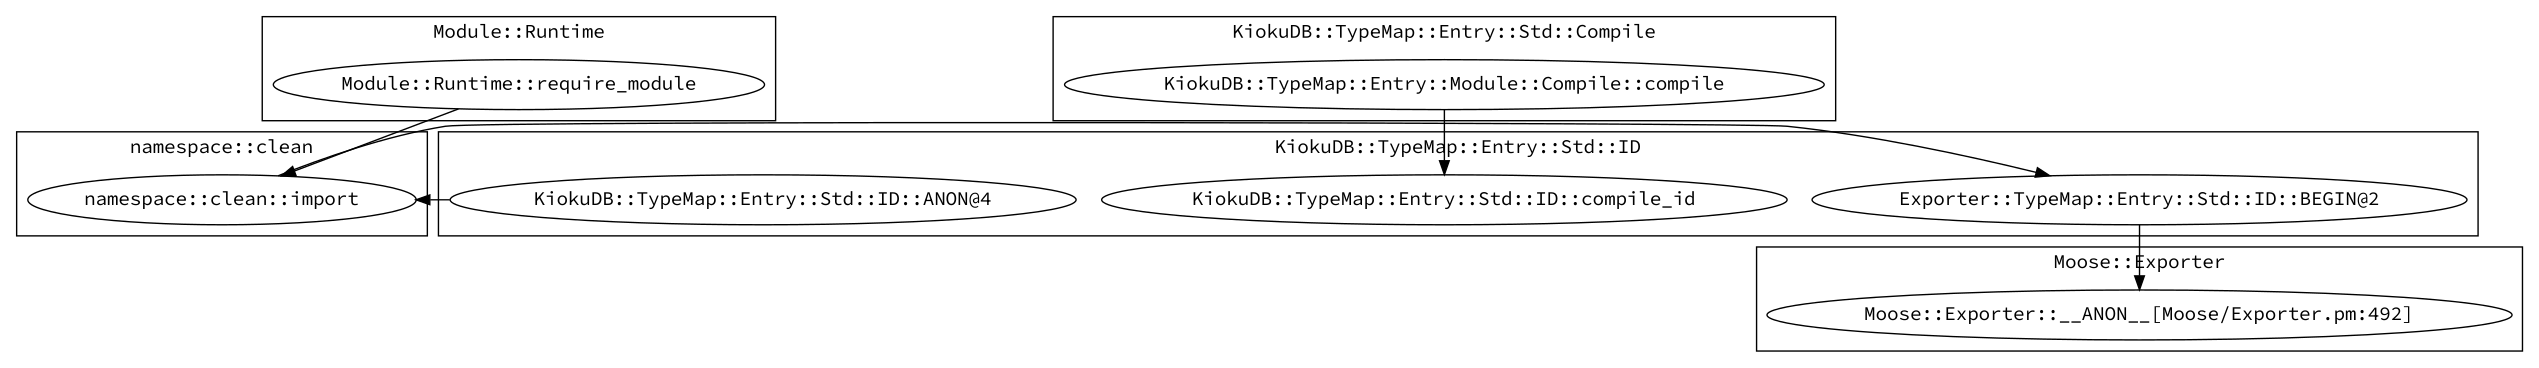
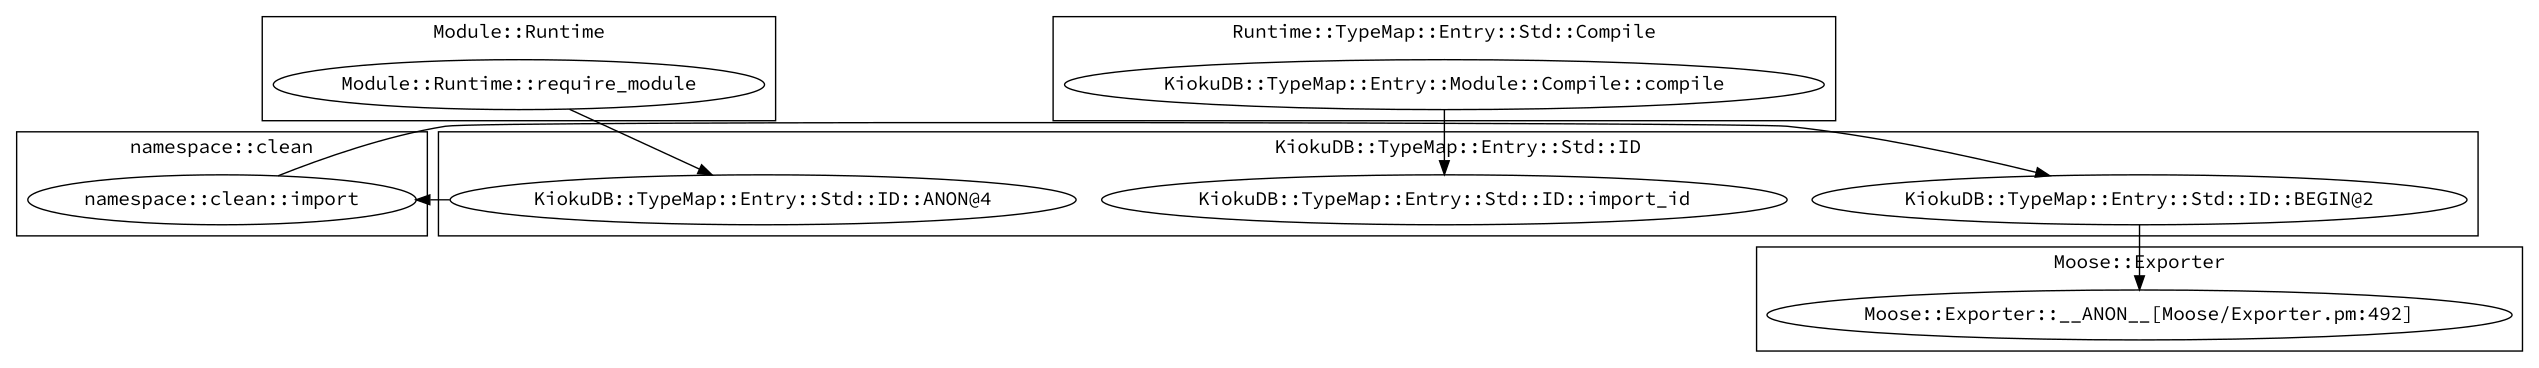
  digraph {
    fontname="Source Code Pro"
    node [fontname="Source Code Pro"]
    edge [fontname="Source Code Pro"]
    "namespace::clean::import"
-   "KiokuDB::TypeMap::Entry::Std::ID::BEGIN@2" [label="Exporter::TypeMap::Entry::Std::ID::BEGIN@2"]
+   "KiokuDB::TypeMap::Entry::Std::ID::BEGIN@2"
    n3 [label="KiokuDB::TypeMap::Entry::Std::ID::ANON@4"]
-   "KiokuDB::TypeMap::Entry::Std::ID::compile_id"
+   "KiokuDB::TypeMap::Entry::Std::ID::compile_id" [label="KiokuDB::TypeMap::Entry::Std::ID::import_id"]
    n5 [label="KiokuDB::TypeMap::Entry::Module::Compile::compile"]
    "Module::Runtime::require_module"
    "Moose::Exporter::__ANON__[Moose/Exporter.pm:492]"
    subgraph cluster_1 {
      label="namespace::clean"
      "namespace::clean::import"
    }
    subgraph cluster_2 {
      label="KiokuDB::TypeMap::Entry::Std::ID"
      "KiokuDB::TypeMap::Entry::Std::ID::BEGIN@2"
      n3
      "KiokuDB::TypeMap::Entry::Std::ID::compile_id"
    }
    subgraph cluster_3 {
-     label="KiokuDB::TypeMap::Entry::Std::Compile"
+     label="Runtime::TypeMap::Entry::Std::Compile"
      n5
    }
    subgraph cluster_4 {
      label="Module::Runtime"
      "Module::Runtime::require_module"
    }
    subgraph cluster_5 {
      label="Moose::Exporter"
      "Moose::Exporter::__ANON__[Moose/Exporter.pm:492]"
    }
    "namespace::clean::import" -> "KiokuDB::TypeMap::Entry::Std::ID::BEGIN@2"
    "KiokuDB::TypeMap::Entry::Std::ID::BEGIN@2" -> "Moose::Exporter::__ANON__[Moose/Exporter.pm:492]"
    n3 -> "namespace::clean::import"
    n5 -> "KiokuDB::TypeMap::Entry::Std::ID::compile_id"
-   "Module::Runtime::require_module" -> "namespace::clean::import"
+   "Module::Runtime::require_module" -> n3
  }
